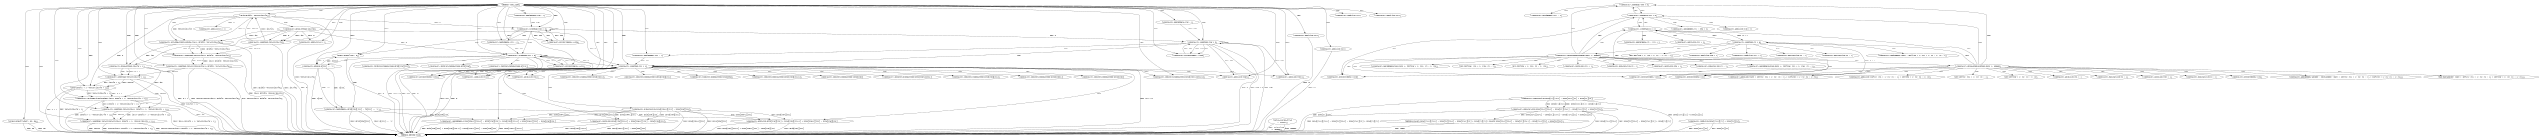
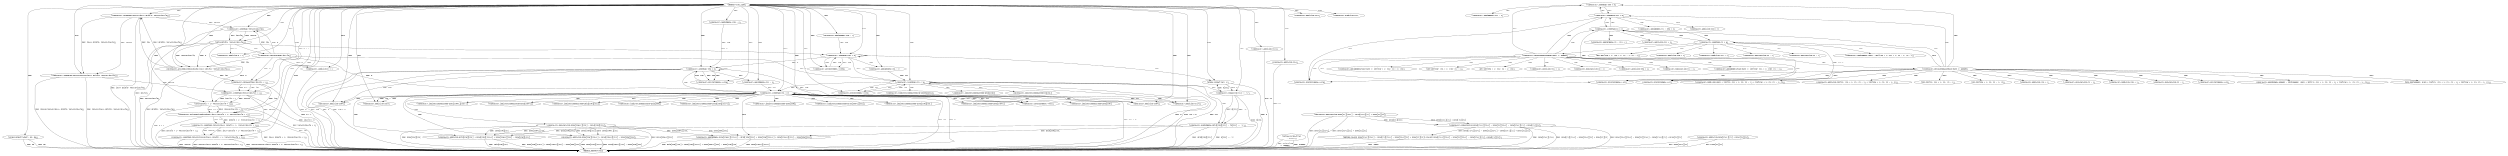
  digraph {
    fontname="Courier Prime"
    node [fontname="Courier Prime"]
    edge [fontname="Courier Prime"]
    n1 [label="(METHOD,test_case)"]
    n2 [label="(scanf,scanf(\"%d%d\", &h, &w))"]
    n3 [label="(<operator>.lessThan,vector<vector<int>> grid(h, vector<int>(w)))"]
    n4 [label="(<operator>.lessThan,vector<vector<int>> pref(h + 1, vector<int>(w + 1)))"]
    n5 [label="(<operator>.assignment,row = 0)"]
    n6 [label="(<operator>.lessThan,row < h)"]
    n7 [label="(<operator>.preIncrement,++row)"]
    n8 [label="(<operator>.assignment,row = 0)"]
    n9 [label="(<operator>.lessThan,row < h)"]
    n10 [label="(<operator>.preIncrement,++row)"]
    n11 [label="(<operator>.lessThan,vector<int>> grid(h, vector<int>(w)))"]
    n12 [label="(<operator>.lessThan,vector<int>> pref(h + 1, vector<int>(w + 1)))"]
    n13 [label="(scanf,scanf(\"%s\", s))"]
    n14 [label="(<operator>.arithmeticShiftRight,int>> grid(h, vector<int>(w)))"]
    n15 [label="(<operator>.arithmeticShiftRight,int>> pref(h + 1, vector<int>(w + 1)))"]
    n16 [label="(<operator>.assignment,col = 0)"]
    n17 [label="(<operator>.lessThan,col < w)"]
    n18 [label="(<operator>.preIncrement,++col)"]
    n19 [label="(<operator>.assignment,col = 0)"]
    n20 [label="(<operator>.lessThan,col < w)"]
    n21 [label="(<operator>.preIncrement,++col)"]
    n22 [label="(grid,grid(h, vector<int>(w)))"]
    n23 [label="(pref,pref(h + 1, vector<int>(w + 1)))"]
    n24 [label="(<operator>.lessThan,vector<int>(w))"]
    n25 [label="(<operator>.addition,h + 1)"]
    n26 [label="(<operator>.lessThan,vector<int>(w + 1))"]
    n27 [label="(<operator>.addition,c2+1)"]
    n28 [label="(<operator>.greaterThan,int>(w + 1))"]
    n29 [label="(<operator>.equals,s[col] == '1')"]
    n30 [label="(<operator>.addition,r2+1)"]
    n31 [label="(<operator>.addition,c2+1)"]
    n32 [label="(<operator>.addition,w + 1)"]
    n33 [label="(<operator>.addition,col+1)"]
    n34 [label="(<operator>.addition,row+1)"]
    n35 [label="(<operator>.addition,r2+1)"]
    n36 [label="(<operator>.addition,col+1)"]
    n37 [label="(<operator>.addition,row+1)"]
    n38 [label="(METHOD_RETURN,void)"]
    n39 [label="(<operator>.assignment,grid[row][col] = (s[col] == '1'))"]
    n40 [label="(<operator>.indirectIndexAccess,grid[row][col])"]
    n41 [label="(<operator>.indirectIndexAccess,grid[row])"]
    n42 [label="(<operator>.indirectIndexAccess,s[col])"]
    n43 [label="(<operator>.assignment,pref[row+1][col+1] = grid[row][col] + pref[row][col+1] + pref[row+1][col] - pref[row][col])"]
    n44 [label="(<operator>.addition,grid[row][col] + pref[row][col+1] + pref[row+1][col] - pref[row][col])"]
    n45 [label="(<operator>.addition,pref[row][col+1] + pref[row+1][col] - pref[row][col])"]
    n46 [label="(<operator>.subtraction,pref[row+1][col] - pref[row][col])"]
    n47 [label="(<operator>.indirectIndexAccess,pref[row+1][col+1])"]
    n48 [label="(<operator>.indirectIndexAccess,pref[row+1])"]
    n49 [label="(<operator>.indirectIndexAccess,grid[row][col])"]
    n50 [label="(<operator>.indirectIndexAccess,grid[row])"]
    n51 [label="(<operator>.indirectIndexAccess,pref[row][col+1])"]
    n52 [label="(<operator>.indirectIndexAccess,pref[row])"]
    n53 [label="(<operator>.indirectIndexAccess,pref[row+1][col])"]
    n54 [label="(<operator>.indirectIndexAccess,pref[row][col])"]
    n55 [label="(<operator>.indirectIndexAccess,pref[row+1])"]
    n56 [label="(<operator>.indirectIndexAccess,pref[row])"]
    n57 [label="(<operator>.greaterThan,int>(w))"]
    n58 [label="(printf,printf(\"%d\n\", answer))"]
    n59 [label="(RETURN,return pref[r2+1][c2+1] - pref[r1][c2+1] - pref[r2+1][c1] + pref[r1][c1];,return pref[r2+1][c2+1] - pref[r1][c2+1] - pref[r2+1][c1] + pref[r1][c1];)"]
    n60 [label="(<operator>.subtraction,pref[r2+1][c2+1] - pref[r1][c2+1] - pref[r2+1][c1] + pref[r1][c1])"]
    n61 [label="(<operator>.subtraction,pref[r1][c2+1] - pref[r2+1][c1] + pref[r1][c1])"]
    n62 [label="(<operator>.addition,pref[r2+1][c1] + pref[r1][c1])"]
    n63 [label="(<operator>.lessThan,row < h)"]
    n64 [label="(<operator>.assignment,col = 0)"]
    n65 [label="(<operator>.lessThan,col < w)"]
    n66 [label="(<operator>.preIncrement,++row)"]
    n67 [label="(<operator>.assignment,r2 = row + 4)"]
    n68 [label="(<operator>.lessThan,r2 < h)"]
    n69 [label="(<operator>.addition,row + 4)"]
    n70 [label="(<operator>.preIncrement,++col)"]
    n71 [label="(<operator>.assignment,c2 = col + 3)"]
    n72 [label="(<operator>.lessThan,c2 < w)"]
    n73 [label="(<operator>.addition,col + 3)"]
    n74 [label="(<operator>.preIncrement,++r2)"]
    n75 [label="(<operator>.assignment,sure = get(row + 1, col + 1, r2 - 1, c2 - 1))"]
    n76 [label="(get,get(row + 1, col + 1, r2 - 1, c2 - 1))"]
    n77 [label="(<operator>.greaterEqualsThan,sure >= answer)"]
    n78 [label="(<operator>.addition,row + 1)"]
    n79 [label="(<operator>.addition,col + 1)"]
    n80 [label="(<operator>.subtraction,r2 - 1)"]
    n81 [label="(<operator>.subtraction,c2 - 1)"]
    n82 [label="(<operator>.assignmentPlus,sure += inv(row, col + 1, row, c2 - 1))"]
    n83 [label="(<operator>.assignmentPlus,sure += inv(row + 1, col, r2 - 1, col))"]
    n84 [label="(inv,inv(row, col + 1, row, c2 - 1))"]
    n85 [label="(inv,inv(row + 1, col, r2 - 1, col))"]
    n86 [label="(<operator>.greaterEqualsThan,sure >= answer)"]
    n87 [label="(<operator>.addition,col + 1)"]
    n88 [label="(<operator>.subtraction,c2 - 1)"]
    n89 [label="(<operator>.addition,row + 1)"]
    n90 [label="(<operator>.subtraction,r2 - 1)"]
    n91 [label="(<operator>.preIncrement,++c2)"]
    n92 [label="(<operator>.assignment,answer = min(answer, sure + inv(r2, col + 1, r2, c2 - 1) + inv(row + 1, c2, r2 - 1, c2)))"]
    n93 [label="(min,min(answer, sure + inv(r2, col + 1, r2, c2 - 1) + inv(row + 1, c2, r2 - 1, c2)))"]
    n94 [label="(<operator>.addition,sure + inv(r2, col + 1, r2, c2 - 1) + inv(row + 1, c2, r2 - 1, c2))"]
    n95 [label="(<operator>.addition,inv(r2, col + 1, r2, c2 - 1) + inv(row + 1, c2, r2 - 1, c2))"]
    n96 [label="(inv,inv(r2, col + 1, r2, c2 - 1))"]
    n97 [label="(inv,inv(row + 1, c2, r2 - 1, c2))"]
    n98 [label="(<operator>.addition,col + 1)"]
    n99 [label="(<operator>.subtraction,c2 - 1)"]
    n100 [label="(<operator>.addition,row + 1)"]
    n101 [label="(<operator>.subtraction,r2 - 1)"]
    n1 -> n2 [label="DDG: "]
    n1 -> n3 [label="DDG: "]
    n1 -> n4 [label="DDG: "]
    n1 -> n5 [label="DDG: "]
    n1 -> n6 [label="DDG: "]
    n1 -> n7 [label="DDG: "]
    n1 -> n8 [label="DDG: "]
    n1 -> n9 [label="DDG: "]
    n1 -> n10 [label="DDG: "]
    n1 -> n11 [label="DDG: "]
    n1 -> n12 [label="DDG: "]
    n1 -> n13 [label="DDG: "]
    n1 -> n14 [label="DDG: "]
    n1 -> n15 [label="DDG: "]
    n1 -> n16 [label="DDG: "]
    n1 -> n17 [label="DDG: "]
    n1 -> n18 [label="DDG: "]
    n1 -> n19 [label="DDG: "]
    n1 -> n20 [label="DDG: "]
    n1 -> n21 [label="DDG: "]
    n1 -> n22 [label="CDG: "]
    n1 -> n23 [label="DDG: "]
    n1 -> n24 [label="DDG: "]
-   n1 -> n47 [label="DDG: "]
-   n1 -> n26 [label="DDG: "]
+   n1 -> n25 [label="DDG: "]
+   n1 -> n26 [label="DDG: w + 1"]
    n1 -> n27 [label="DDG: "]
    n1 -> n28 [label="DDG: "]
    n1 -> n29 [label="DDG: "]
    n1 -> n30 [label="DDG: "]
    n1 -> n31 [label="DDG: "]
    n1 -> n32 [label="DDG: "]
    n1 -> n33 [label="DDG: "]
    n1 -> n34 [label="DDG: "]
    n1 -> n35 [label="DDG: "]
    n1 -> n36 [label="DDG: "]
    n1 -> n37 [label="DDG: "]
    n2 -> n38 [label="DDG: &h"]
    n2 -> n38 [label="DDG: &w"]
    n3 -> n26 [label="DDG: vector"]
    n3 -> n38 [label="DDG: vector<int>> grid(h, vector<int>(w))"]
    n3 -> n38 [label="DDG: vector<vector<int>> grid(h, vector<int>(w))"]
    n4 -> n38 [label="DDG: vector"]
    n4 -> n38 [label="DDG: vector<int>> pref(h + 1, vector<int>(w + 1))"]
    n4 -> n38 [label="DDG: vector<vector<int>> pref(h + 1, vector<int>(w + 1))"]
    n5 -> n6 [label="DDG: row"]
    n6 -> n6 [label="CDG: "]
    n6 -> n7 [label="DDG: row"]
    n6 -> n7 [label="CDG: "]
    n6 -> n9 [label="DDG: h"]
    n6 -> n13 [label="CDG: "]
    n6 -> n16 [label="CDG: "]
    n6 -> n17 [label="CDG: "]
    n7 -> n6 [label="DDG: row"]
    n8 -> n9 [label="DDG: row"]
    n9 -> n9 [label="CDG: "]
    n9 -> n10 [label="DDG: row"]
    n9 -> n10 [label="CDG: "]
    n9 -> n19 [label="CDG: "]
    n9 -> n20 [label="CDG: "]
    n9 -> n34 [label="DDG: row"]
    n9 -> n37 [label="DDG: row"]
    n9 -> n38 [label="DDG: row"]
    n9 -> n38 [label="DDG: h"]
    n9 -> n38 [label="DDG: row < h"]
    n10 -> n9 [label="DDG: row"]
    n11 -> n3 [label="DDG: vector"]
    n11 -> n3 [label="DDG: int>> grid(h, vector<int>(w))"]
    n11 -> n38 [label="DDG: int>> grid(h, vector<int>(w))"]
    n12 -> n4 [label="DDG: vector"]
    n12 -> n4 [label="DDG: int>> pref(h + 1, vector<int>(w + 1))"]
    n12 -> n38 [label="DDG: int>> pref(h + 1, vector<int>(w + 1))"]
    n13 -> n29 [label="DDG: s"]
    n13 -> n38 [label="DDG: s"]
    n14 -> n11 [label="DDG: int"]
    n14 -> n11 [label="DDG: grid(h, vector<int>(w))"]
    n14 -> n28 [label="DDG: int"]
    n14 -> n38 [label="DDG: grid(h, vector<int>(w))"]
    n15 -> n12 [label="DDG: int"]
    n15 -> n12 [label="DDG: pref(h + 1, vector<int>(w + 1))"]
    n15 -> n38 [label="DDG: int"]
    n15 -> n38 [label="DDG: pref(h + 1, vector<int>(w + 1))"]
    n16 -> n17 [label="DDG: col"]
    n17 -> n17 [label="CDG: "]
    n17 -> n18 [label="DDG: col"]
    n17 -> n18 [label="CDG: "]
    n17 -> n20 [label="DDG: w"]
    n17 -> n29 [label="CDG: "]
    n17 -> n38 [label="DDG: col"]
    n17 -> n38 [label="DDG: w"]
    n17 -> n38 [label="DDG: col < w"]
    n17 -> n39 [label="CDG: "]
    n17 -> n40 [label="CDG: "]
    n17 -> n41 [label="CDG: "]
    n17 -> n42 [label="CDG: "]
    n18 -> n17 [label="DDG: col"]
    n19 -> n20 [label="DDG: col"]
    n20 -> n20 [label="CDG: "]
    n20 -> n21 [label="DDG: col"]
    n20 -> n21 [label="CDG: "]
    n20 -> n33 [label="DDG: col"]
    n20 -> n33 [label="CDG: "]
    n20 -> n34 [label="CDG: "]
    n20 -> n36 [label="DDG: col"]
    n20 -> n36 [label="CDG: "]
    n20 -> n37 [label="CDG: "]
    n20 -> n38 [label="DDG: col"]
    n20 -> n38 [label="DDG: w"]
    n20 -> n38 [label="DDG: col < w"]
    n20 -> n43 [label="CDG: "]
    n20 -> n44 [label="CDG: "]
    n20 -> n45 [label="CDG: "]
    n20 -> n46 [label="CDG: "]
    n20 -> n47 [label="CDG: "]
    n20 -> n48 [label="CDG: "]
    n20 -> n49 [label="CDG: "]
    n20 -> n50 [label="CDG: "]
    n20 -> n51 [label="CDG: "]
    n20 -> n52 [label="CDG: "]
    n20 -> n53 [label="CDG: "]
    n20 -> n54 [label="CDG: "]
    n20 -> n55 [label="CDG: "]
    n20 -> n56 [label="CDG: "]
    n21 -> n20 [label="DDG: col"]
    n22 -> n6 [label="DDG: h"]
    n22 -> n14 [label="DDG: vector<int>(w)"]
    n22 -> n14 [label="DDG: h"]
    n22 -> n23 [label="DDG: h"]
    n22 -> n25 [label="DDG: h"]
    n22 -> n38 [label="DDG: vector<int>(w)"]
    n22 -> n57 [label="DDG: "]
    n23 -> n15 [label="DDG: vector<int>(w + 1)"]
    n23 -> n15 [label="DDG: h + 1"]
    n23 -> n38 [label="DDG: h + 1"]
    n23 -> n38 [label="DDG: vector<int>(w + 1)"]
-   n24 -> n11 [label="DDG: vector"]
+   n11 -> n24 [label="DDG: vector"]
    n24 -> n22 [label="DDG: int>(w)"]
    n24 -> n22 [label="DDG: vector"]
    n24 -> n38 [label="DDG: int>(w)"]
    n26 -> n12 [label="DDG: vector"]
    n26 -> n23 [label="DDG: int>(w + 1)"]
    n26 -> n23 [label="DDG: vector"]
    n26 -> n38 [label="DDG: int>(w + 1)"]
    n28 -> n15 [label="DDG: int"]
    n28 -> n26 [label="DDG: int"]
    n28 -> n26 [label="DDG: w + 1"]
    n28 -> n38 [label="DDG: w + 1"]
    n29 -> n13 [label="DDG: s[col]"]
    n29 -> n38 [label="DDG: s[col]"]
    n29 -> n39 [label="DDG: '1'"]
    n29 -> n39 [label="DDG: s[col]"]
    n31 -> n38 [label="DDG: c2"]
    n32 -> n38 [label="DDG: w"]
    n35 -> n38 [label="DDG: r2"]
    n39 -> n38 [label="DDG: grid[row][col]"]
    n39 -> n38 [label="DDG: s[col] == '1'"]
    n39 -> n43 [label="DDG: grid[row][col]"]
    n39 -> n44 [label="DDG: grid[row][col]"]
    n43 -> n38 [label="DDG: pref[row+1][col+1]"]
    n43 -> n38 [label="DDG: grid[row][col] + pref[row][col+1] + pref[row+1][col] - pref[row][col]"]
    n44 -> n38 [label="DDG: grid[row][col]"]
    n44 -> n38 [label="DDG: pref[row][col+1] + pref[row+1][col] - pref[row][col]"]
    n45 -> n38 [label="DDG: pref[row][col+1]"]
    n45 -> n38 [label="DDG: pref[row+1][col] - pref[row][col]"]
    n46 -> n38 [label="DDG: pref[row+1][col]"]
    n46 -> n38 [label="DDG: pref[row][col]"]
    n46 -> n43 [label="DDG: pref[row][col]"]
    n46 -> n43 [label="DDG: pref[row+1][col]"]
    n46 -> n44 [label="DDG: pref[row][col]"]
    n46 -> n44 [label="DDG: pref[row+1][col]"]
    n46 -> n45 [label="DDG: pref[row][col]"]
    n46 -> n45 [label="DDG: pref[row+1][col]"]
    n57 -> n14 [label="DDG: int"]
    n57 -> n17 [label="DDG: w"]
    n57 -> n20 [label="DDG: w"]
    n57 -> n24 [label="DDG: w"]
    n57 -> n24 [label="DDG: int"]
    n57 -> n28 [label="DDG: w"]
    n57 -> n32 [label="DDG: w"]
    n58 -> n38 [label="DDG: printf(\"%d\n\", answer)"]
    n58 -> n38 [label="DDG: answer"]
    n59 -> n38 [label="DDG: <RET>"]
    n60 -> n38 [label="DDG: pref[r2+1][c2+1]"]
    n60 -> n38 [label="DDG: pref[r1][c2+1] - pref[r2+1][c1] + pref[r1][c1]"]
    n60 -> n38 [label="DDG: pref[r2+1][c2+1] - pref[r1][c2+1] - pref[r2+1][c1] + pref[r1][c1]"]
    n60 -> n59 [label="DDG: pref[r2+1][c2+1] - pref[r1][c2+1] - pref[r2+1][c1] + pref[r1][c1]"]
    n61 -> n38 [label="DDG: pref[r1][c2+1]"]
    n61 -> n38 [label="DDG: pref[r2+1][c1] + pref[r1][c1]"]
    n61 -> n60 [label="DDG: pref[r1][c2+1]"]
    n61 -> n60 [label="DDG: pref[r2+1][c1] + pref[r1][c1]"]
    n62 -> n38 [label="DDG: pref[r2+1][c1]"]
    n62 -> n38 [label="DDG: pref[r1][c1]"]
    n63 -> n64 [label="CDG: "]
    n63 -> n65 [label="CDG: "]
    n65 -> n63 [label="CDG: "]
    n65 -> n66 [label="CDG: "]
    n65 -> n67 [label="CDG: "]
    n65 -> n68 [label="CDG: "]
    n65 -> n69 [label="CDG: "]
    n68 -> n65 [label="CDG: "]
    n68 -> n70 [label="CDG: "]
    n68 -> n71 [label="CDG: "]
-   n68 -> n72 [label="DDG: w + 1"]
+   n68 -> n72 [label="CDG: "]
    n68 -> n73 [label="CDG: "]
    n72 -> n68 [label="CDG: "]
    n72 -> n74 [label="DDG: h + 1"]
    n72 -> n75 [label="CDG: "]
    n72 -> n76 [label="CDG: "]
    n72 -> n77 [label="CDG: "]
    n72 -> n78 [label="CDG: "]
    n72 -> n79 [label="CDG: "]
    n72 -> n80 [label="CDG: "]
    n72 -> n81 [label="CDG: "]
    n77 -> n63 [label="CDG: "]
    n77 -> n65 [label="CDG: "]
    n77 -> n66 [label="CDG: "]
    n77 -> n68 [label="CDG: "]
    n77 -> n70 [label="CDG: "]
    n77 -> n74 [label="CDG: "]
    n77 -> n82 [label="CDG: "]
    n77 -> n83 [label="CDG: "]
    n77 -> n84 [label="CDG: "]
    n77 -> n85 [label="CDG: "]
    n77 -> n86 [label="CDG: "]
    n77 -> n87 [label="CDG: "]
    n77 -> n88 [label="CDG: "]
    n77 -> n89 [label="CDG: "]
    n77 -> n90 [label="CDG: "]
    n86 -> n63 [label="CDG: "]
    n86 -> n65 [label="CDG: "]
    n86 -> n66 [label="CDG: "]
    n86 -> n68 [label="CDG: "]
    n86 -> n70 [label="CDG: "]
    n86 -> n72 [label="CDG: "]
    n86 -> n74 [label="CDG: "]
    n86 -> n91 [label="CDG: "]
    n86 -> n92 [label="CDG: "]
    n86 -> n93 [label="CDG: "]
    n86 -> n94 [label="CDG: "]
    n86 -> n95 [label="CDG: "]
    n86 -> n96 [label="CDG: "]
    n86 -> n97 [label="CDG: "]
    n86 -> n98 [label="CDG: "]
    n86 -> n99 [label="CDG: "]
    n86 -> n100 [label="CDG: "]
    n86 -> n101 [label="CDG: "]
  }
